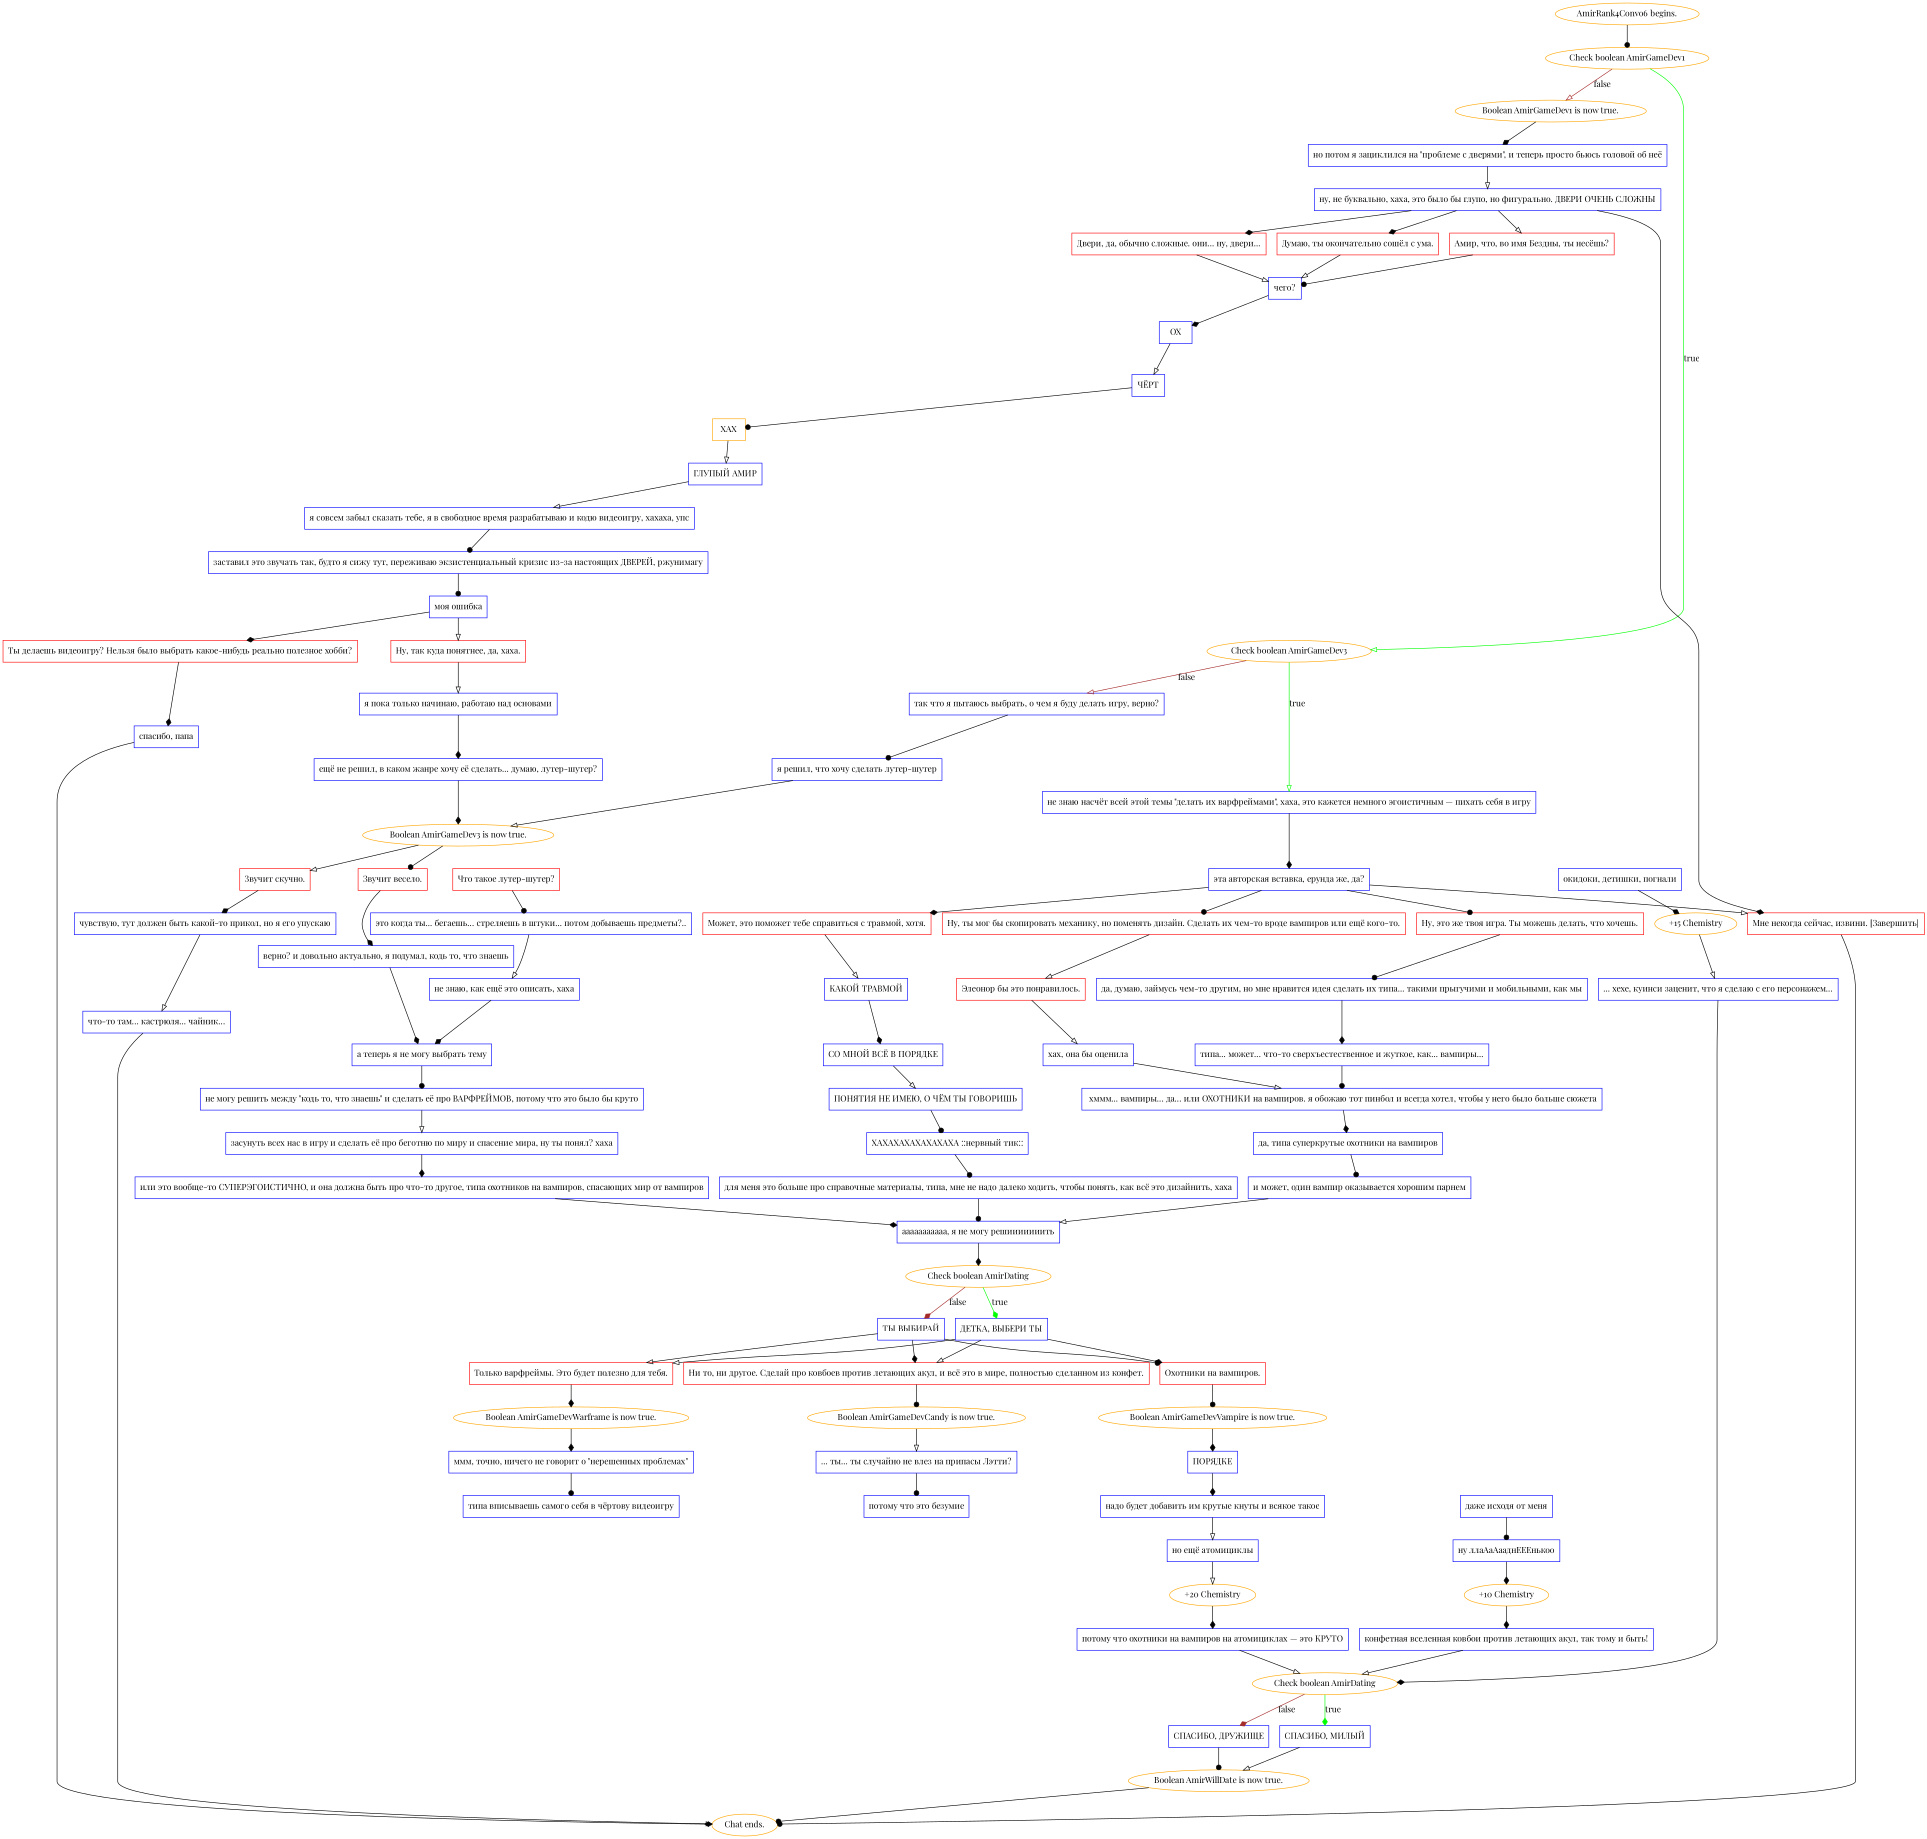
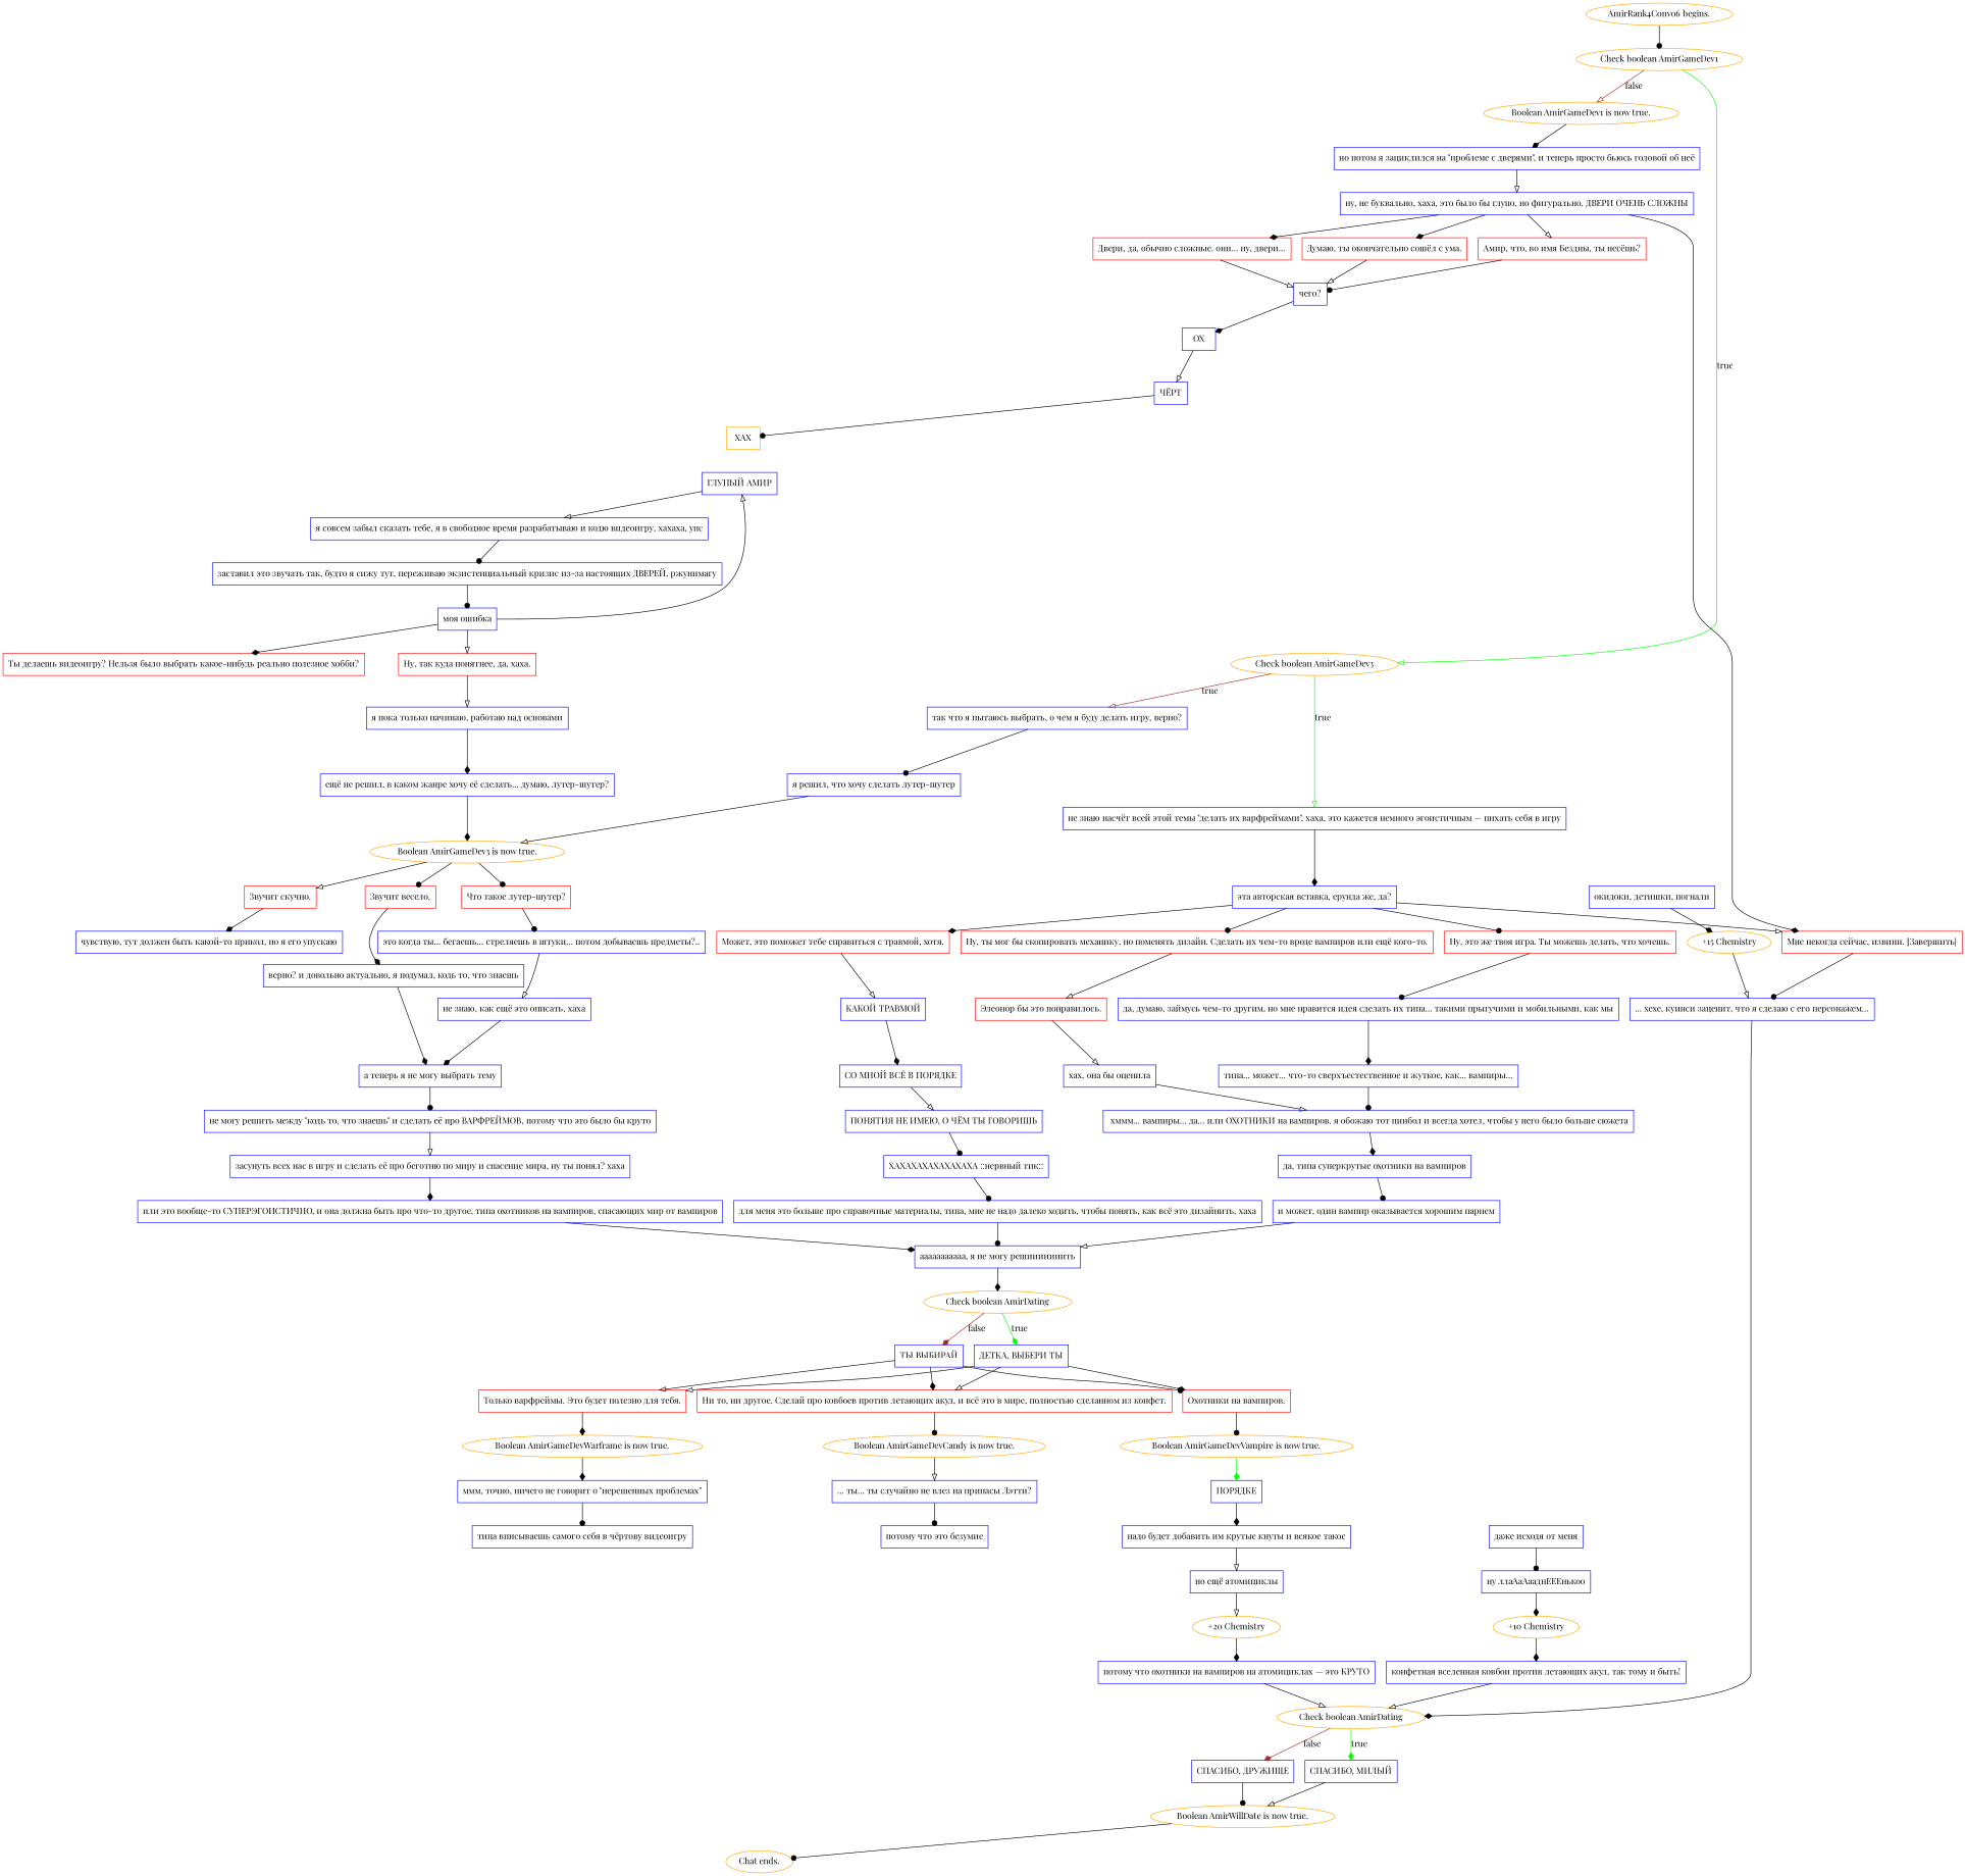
  digraph {
    fontname="Playfair Display"
    node [color=blue fontname="Playfair Display" shape=box]
    edge [arrowhead=diamond fontname="Playfair Display"]
    "AmirRank4Convo6 begins." [color=orange shape=""]
    n2 [color=orange label="Check boolean AmirGameDev1" shape=""]
    n3 [color=orange label="Check boolean AmirGameDev3" shape=""]
    n4 [color=orange label="Boolean AmirGameDev1 is now true." shape=""]
    n5 [label="не знаю насчёт всей этой темы \"делать их варфреймами\", хаха, это кажется немного эгоистичным — пихать себя в игру"]
    n6 [label="так что я пытаюсь выбрать, о чем я буду делать игру, верно?"]
    n7 [label="но потом я зациклился на \"проблеме с дверями\", и теперь просто бьюсь головой об неё"]
    n8 [label="эта авторская вставка, ерунда же, да?"]
    n9 [label="я решил, что хочу сделать лутер-шутер"]
    n10 [label="ну, не буквально, хаха, это было бы глупо, но фигурально. ДВЕРИ ОЧЕНЬ СЛОЖНЫ"]
    n11 [color=red label="Ну, ты мог бы скопировать механику, но поменять дизайн. Сделать их чем-то вроде вампиров или ещё кого-то."]
    n12 [color=red label="Ну, это же твоя игра. Ты можешь делать, что хочешь."]
    n13 [color=red label="Может, это поможет тебе справиться с травмой, хотя."]
    n14 [color=red label="Мне некогда сейчас, извини. [Завершить]"]
    n15 [color=orange label="Boolean AmirGameDev3 is now true." shape=""]
    n16 [color=red label="Амир, что, во имя Бездны, ты несёшь?"]
    n17 [color=red label="Двери, да, обычно сложные. они... ну, двери..."]
    n18 [color=red label="Думаю, ты окончательно сошёл с ума."]
    n19 [color=red label="Элеонор бы это понравилось."]
    n20 [label="да, думаю, займусь чем-то другим, но мне нравится идея сделать их типа... такими прыгучими и мобильными, как мы"]
    n21 [label="КАКОЙ ТРАВМОЙ"]
    "Chat ends." [color=orange shape=""]
    n23 [color=red label="Звучит весело."]
    n24 [color=red label="Что такое лутер-шутер?"]
    n25 [color=red label="Звучит скучно."]
    n26 [label="чего?"]
    n27 [label="хах, она бы оценила"]
    n28 [label="типа... может... что-то сверхъестественное и жуткое, как... вампиры..."]
    n29 [label="СО МНОЙ ВСЁ В ПОРЯДКЕ"]
    n30 [label="верно? и довольно актуально, я подумал, кодь то, что знаешь"]
    n31 [label="это когда ты... бегаешь... стреляешь в штуки... потом добываешь предметы?.."]
    n32 [label="чувствую, тут должен быть какой-то прикол, но я его упускаю"]
    n33 [label="ОХ"]
    n34 [label=" хммм... вампиры... да... или ОХОТНИКИ на вампиров. я обожаю тот пинбол и всегда хотел, чтобы у него было больше сюжета"]
    n35 [label="ПОНЯТИЯ НЕ ИМЕЮ, О ЧЁМ ТЫ ГОВОРИШЬ"]
    n36 [label="а теперь я не могу выбрать тему"]
    n37 [label="не знаю, как ещё это описать, хаха"]
-   n38 [label="что-то там... кастрюля... чайник..."]
    n39 [label="ЧЁРТ"]
    n40 [label="да, типа суперкрутые охотники на вампиров"]
    n41 [label="ХАХАХАХАХАХАХАХА ::нервный тик::"]
    n42 [label="не могу решить между \"кодь то, что знаешь\" и сделать её про ВАРФРЕЙМОВ, потому что это было бы круто"]
    n43 [color=orange label="ХАХ"]
    n44 [label="и может, один вампир оказывается хорошим парнем"]
    n45 [label="для меня это больше про справочные материалы, типа, мне не надо далеко ходить, чтобы понять, как всё это дизайнить, хаха"]
    n46 [label="засунуть всех нас в игру и сделать её про беготню по миру и спасение мира, ну ты понял? хаха"]
    n47 [label="ГЛУПЫЙ АМИР"]
    n48 [label="ааааааааааа, я не могу решииииииить"]
    n49 [label="или это вообще-то СУПЕРЭГОИСТИЧНО, и она должна быть про что-то другое, типа охотников на вампиров, спасающих мир от вампиров"]
    n50 [label="я совсем забыл сказать тебе, я в свободное время разрабатываю и кодю видеоигру, хахаха, упс"]
    n51 [color=orange label="Check boolean AmirDating" shape=""]
    n52 [label="заставил это звучать так, будто я сижу тут, переживаю экзистенциальный кризис из-за настоящих ДВЕРЕЙ, ржунимагу"]
    n53 [label="ДЕТКА, ВЫБЕРИ ТЫ"]
    n54 [label="ТЫ ВЫБИРАЙ"]
    n55 [label="моя ошибка"]
    n56 [color=red label="Охотники на вампиров."]
    n57 [color=red label="Только варфреймы. Это будет полезно для тебя."]
    n58 [color=red label="Ни то, ни другое. Сделай про ковбоев против летающих акул, и всё это в мире, полностью сделанном из конфет."]
    n59 [color=red label="Ну, так куда понятнее, да, хаха."]
    n60 [color=red label="Ты делаешь видеоигру? Нельзя было выбрать какое-нибудь реально полезное хобби?"]
    n61 [color=orange label="Boolean AmirGameDevVampire is now true." shape=""]
    n62 [color=orange label="Boolean AmirGameDevWarframe is now true." shape=""]
    n63 [color=orange label="Boolean AmirGameDevCandy is now true." shape=""]
    n64 [label="я пока только начинаю, работаю над основами"]
-   n65 [label="спасибо, папа"]
    n66 [label="ПОРЯДКЕ"]
    n67 [label="ммм, точно, ничего не говорит о \"нерешенных проблемах\""]
    n68 [label="... ты... ты случайно не влез на припасы Лэтти?"]
    n69 [label="ещё не решил, в каком жанре хочу её сделать... думаю, лутер-шутер?"]
    n70 [label="надо будет добавить им крутые кнуты и всякое такое"]
    n71 [label="типа вписываешь самого себя в чёртову видеоигру"]
    n72 [label="потому что это безумие"]
    n73 [label="но ещё атомициклы"]
    n74 [color=orange label="+20 Chemistry" shape=""]
    n75 [label="окидоки, детишки, погнали"]
    n76 [color=orange label="+15 Chemistry" shape=""]
    n77 [label="даже исходя от меня"]
    n78 [label="ну ллаАаАааднЕЕЕнькоо"]
    n79 [label="потому что охотники на вампиров на атомициклах — это КРУТО"]
    n80 [label="... хехе, куинси заценит, что я сделаю с его персонажем..."]
    n81 [color=orange label="+10 Chemistry" shape=""]
    n82 [color=orange label="Check boolean AmirDating" shape=""]
    n83 [label="конфетная вселенная ковбои против летающих акул, так тому и быть!"]
    n84 [label="СПАСИБО, МИЛЫЙ"]
    n85 [label="СПАСИБО, ДРУЖИЩЕ"]
    n86 [color=orange label="Boolean AmirWillDate is now true." shape=""]
    "AmirRank4Convo6 begins." -> n2 [arrowhead=dot]
    n2 -> n3 [arrowhead=onormal color=green label=true]
    n2 -> n4 [arrowhead=onormal color=brown label=false]
    n3 -> n5 [arrowhead=onormal color=green label=true]
-   n3 -> n6 [arrowhead=onormal color=brown label=false]
+   n3 -> n6 [arrowhead=onormal color=brown label=true]
    n4 -> n7
    n5 -> n8
    n6 -> n9 [arrowhead=dot]
    n7 -> n10 [arrowhead=onormal]
    n8 -> n11 [arrowhead=dot]
    n8 -> n12 [arrowhead=dot]
    n8 -> n13
    n8 -> n14 [arrowhead=onormal]
    n9 -> n15 [arrowhead=onormal]
    n10 -> n14
    n10 -> n16 [arrowhead=onormal]
    n10 -> n17
    n10 -> n18
    n11 -> n19 [arrowhead=onormal]
    n12 -> n20 [arrowhead=dot]
    n13 -> n21 [arrowhead=onormal]
-   n14 -> "Chat ends." [arrowhead=dot]
+   n14 -> n80 [arrowhead=dot]
    n15 -> n23 [arrowhead=dot]
+   n15 -> n24 [arrowhead=dot]
    n15 -> n25 [arrowhead=onormal]
    n16 -> n26 [arrowhead=dot]
    n17 -> n26 [arrowhead=onormal]
    n18 -> n26 [arrowhead=onormal]
    n19 -> n27 [arrowhead=onormal]
    n20 -> n28
    n21 -> n29
    n23 -> n30
    n24 -> n31 [arrowhead=dot]
    n25 -> n32
    n26 -> n33
    n27 -> n34 [arrowhead=onormal]
    n28 -> n34 [arrowhead=dot]
    n29 -> n35 [arrowhead=onormal]
    n30 -> n36
    n31 -> n37 [arrowhead=onormal]
-   n32 -> n38 [arrowhead=onormal]
    n33 -> n39 [arrowhead=onormal]
    n34 -> n40
    n35 -> n41 [arrowhead=dot]
    n36 -> n42 [arrowhead=dot]
    n37 -> n36
-   n38 -> "Chat ends." [arrowhead=onormal]
    n39 -> n43 [arrowhead=dot]
    n40 -> n44 [arrowhead=dot]
    n41 -> n45 [arrowhead=dot]
    n42 -> n46 [arrowhead=onormal]
-   n43 -> n47 [arrowhead=onormal]
+   n55 -> n47 [arrowhead=onormal]
    n44 -> n48 [arrowhead=onormal]
    n45 -> n48 [arrowhead=dot]
    n46 -> n49
    n47 -> n50 [arrowhead=onormal]
    n48 -> n51
    n49 -> n48
    n50 -> n52 [arrowhead=dot]
    n51 -> n53 [color=green label=true]
    n51 -> n54 [color=brown label=false]
    n52 -> n55 [arrowhead=dot]
    n53 -> n56
    n53 -> n57 [arrowhead=onormal]
    n53 -> n58 [arrowhead=onormal]
    n54 -> n56 [arrowhead=dot]
    n54 -> n57 [arrowhead=onormal]
    n54 -> n58
    n55 -> n59 [arrowhead=onormal]
    n55 -> n60
    n56 -> n61 [arrowhead=dot]
    n57 -> n62
    n58 -> n63 [arrowhead=dot]
    n59 -> n64 [arrowhead=onormal]
-   n60 -> n65
-   n61 -> n66
+   n61 -> n66 [color=green]
    n62 -> n67
    n63 -> n68 [arrowhead=onormal]
    n64 -> n69
-   n65 -> "Chat ends."
    n66 -> n70
    n67 -> n71 [arrowhead=dot]
    n68 -> n72 [arrowhead=dot]
    n69 -> n15
    n70 -> n73 [arrowhead=onormal]
    n73 -> n74 [arrowhead=onormal]
    n74 -> n79
    n75 -> n76
    n76 -> n80 [arrowhead=onormal]
    n77 -> n78 [arrowhead=dot]
    n78 -> n81
    n79 -> n82 [arrowhead=onormal]
    n80 -> n82
    n81 -> n83
    n82 -> n84 [color=green label=true]
    n82 -> n85 [color=brown label=false]
    n83 -> n82 [arrowhead=onormal]
    n84 -> n86 [arrowhead=onormal]
    n85 -> n86 [arrowhead=dot]
    n86 -> "Chat ends." [arrowhead=dot]
  }
